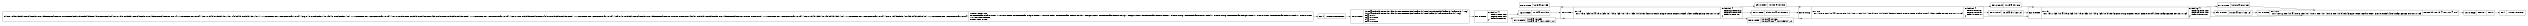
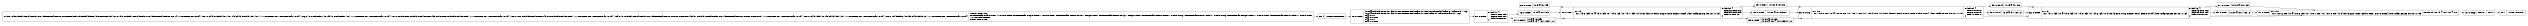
  digraph {
    fontname="DejaVu Sans"
    rankdir=LR
    node [fontname="DejaVu Sans" shape=record]
    edge [fontname="DejaVu Sans"]
    n1 [label="{21\:\ ?|MTH_ENTER_BLOCK\l}"]
    n2 [label="{23\:\ 0x0000|int r3 = androidx.core.view.GravityCompat.getAbsoluteGravity(resolveAnchoredChildGravity(r19.gravity), r16)\lint r4 = androidx.core.view.GravityCompat.getAbsoluteGravity(resolveGravity(r19.anchorGravity), r16)\lr5 = r3 & 7\lr6 = r3 & 112\lr7 = r4 & 7\lr8 = r4 & 112\l}"]
    n3 [label="{24\:\ 0x0022|switch(r7) \{\l    case 1: goto L18;\l    case 5: goto L17;\l    default: goto L3;\l\}\l}"]
    n4 [label="{26\:\ 0x0028|int r9 = r11.right\l}"]
    n5 [label="{27\:\ 0x002b|int r9 = r17.left\lint r9 = r9 + (r17.width() \/ 2)\l}"]
    n6 [label="{25\:\ 0x0025|int r9 = r17.left\l}"]
    n7 [label="{28\:\ 0x0034|PHI: r9 \l  PHI: (r9v3 'left' int) = (r9v1 'left' int), (r9v2 'left' int), (r9v7 'left' int) binds: [B:27:0x002b, B:26:0x0028, B:25:0x0025] A[DONT_GENERATE, DONT_INLINE]\l|switch(r8) \{\l    case 16: goto L16;\l    case 80: goto L15;\l    default: goto L5;\l\}\l}"]
    n8 [label="{29\:\ 0x0037|int r10 = r17.top\l}"]
-   n9 [label="{30\:\ 0x003a|binds r10 = r17.bottom\l}"]
+   n9 [label="{30\:\ 0x003a|int r10 = r17.bottom\l}"]
    n10 [label="{31\:\ 0x003d|int r10 = r17.top\lint r10 = r10 + (r17.height() \/ 2)\l}"]
-   n11 [label="{32\:\ 0x0046|PHI: r10 \l  PHI: (r10v5 'top' int) = (r10v3 'top' int), (r10v4 'top' int), (r10v9 'top' int) binds: [B:31:0x003d, B:30:0x003a, B:29:0x0037] A[DONT_GENERATE, DONT_INLINE]\l|switch(r5) \{\l    case 1: goto L8;\l    case 5: case L9;\l    default: goto L7;\l\}\l}"]
+   n11 [label="{32\:\ 0x0046|PHI: r10 \l  PHI: (r10v5 'top' int) = (r10v3 'top' int), (r10v4 'top' int), (r10v9 'top' int) binds: [B:31:0x003d, B:30:0x003a, B:29:0x0037] A[DONT_GENERATE, DONT_INLINE]\l|switch(r5) \{\l    case 1: goto L8;\l    case 5: goto L9;\l    default: goto L7;\l\}\l}"]
    n12 [label="{33\:\ 0x0049|int r9 = r9 \- r20\l}"]
    n13 [label="{35\:\ 0x004d|int r9 = r9 \- (r20 \/ 2)\l}"]
    n14 [label="{36\:\ 0x0050|PHI: r9 \l  PHI: (r9v4 'left' int) = (r9v3 'left' int), (r9v5 'left' int), (r9v6 'left' int) binds: [B:32:0x0046, B:35:0x004d, B:33:0x0049] A[DONT_GENERATE, DONT_INLINE]\l|switch(r6) \{\l    case 16: goto L11;\l    case 80: goto L12;\l    default: goto L10;\l\}\l}"]
    n15 [label="{37\:\ 0x0053|int r10 = r10 \- r21\l}"]
    n16 [label="{39\:\ 0x0057|int r10 = r10 \- (r21 \/ 2)\l}"]
    n17 [label="{40\:\ 0x005a|PHI: r10 \l  PHI: (r10v6 'top' int) = (r10v5 'top' int), (r10v7 'top' int), (r10v8 'top' int) binds: [B:36:0x0050, B:39:0x0057, B:37:0x0053] A[DONT_GENERATE, DONT_INLINE]\l|r18.set(r9, r10, r9 + r20, r10 + r21)\l}"]
    n18 [label="{41\:\ 0x0063|RETURN\l|return\l}"]
    n19 [label="{22\:\ ?|MTH_EXIT_BLOCK\l}"]
    n20 [label="{private void androidx.coordinatorlayout.widget.CoordinatorLayout.getDesiredAnchoredChildRectWithoutConstraints((r14v0 'this' androidx.coordinatorlayout.widget.CoordinatorLayout A[IMMUTABLE_TYPE, THIS]), (r15v0 'child' android.view.View A[D('child' android.view.View), IMMUTABLE_TYPE, METHOD_ARGUMENT]), (r16v0 'layoutDirection' int A[D('layoutDirection' int), IMMUTABLE_TYPE, METHOD_ARGUMENT]), (r17v0 'anchorRect' android.graphics.Rect A[D('anchorRect' android.graphics.Rect), IMMUTABLE_TYPE, METHOD_ARGUMENT]), (r18v0 'out' android.graphics.Rect A[D('out' android.graphics.Rect), IMMUTABLE_TYPE, METHOD_ARGUMENT]), (r19v0 'lp' androidx.coordinatorlayout.widget.CoordinatorLayout$LayoutParams A[D('lp' androidx.coordinatorlayout.widget.CoordinatorLayout$LayoutParams), IMMUTABLE_TYPE, METHOD_ARGUMENT]), (r20v0 'childWidth' int A[D('childWidth' int), IMMUTABLE_TYPE, METHOD_ARGUMENT]), (r21v0 'childHeight' int A[D('childHeight' int), IMMUTABLE_TYPE, METHOD_ARGUMENT]))  | USE_LINES_HINTS\lCROSS_EDGE: B:39:0x0057 \-\> B:40:0x005a, CROSS_EDGE: B:36:0x0050 \-\> B:40:0x005a, CROSS_EDGE: B:35:0x004d \-\> B:36:0x0050, CROSS_EDGE: B:32:0x0046 \-\> B:36:0x0050, CROSS_EDGE: B:30:0x003a \-\> B:32:0x0046, CROSS_EDGE: B:31:0x003d \-\> B:32:0x0046, CROSS_EDGE: B:26:0x0028 \-\> B:28:0x0034, CROSS_EDGE: B:27:0x002b \-\> B:28:0x0034\lINLINE_NOT_NEEDED\lTYPE_VARS: EMPTY\l}"]
    n1 -> n2
    n2 -> n3
    n3 -> n4
    n3 -> n5
    n4 -> n7
    n5 -> n7
    n6 -> n7
    n7 -> n8
    n7 -> n9
    n7 -> n10
    n8 -> n11
    n9 -> n11
    n10 -> n11
    n11 -> n12
    n11 -> n13
    n11 -> n14
    n12 -> n14
    n13 -> n14
    n14 -> n15
    n14 -> n16
    n14 -> n17
    n15 -> n17
    n16 -> n17
    n17 -> n18
    n18 -> n19
    n20 -> n1
  }
